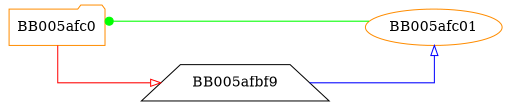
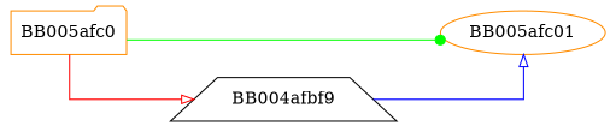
  digraph {
    rankdir=LR
    splines=ortho
    node [color=darkorange]
    edge [arrowhead=onormal]
    n1 [label=BB005afc0 shape=folder]
    BB005afc01 [shape=ellipse]
-   BB005afbf9 [color=black shape=trapezium]
-   BB005afc01 -> n1 [arrowhead=dot color=green]
+   BB005afbf9 [color=black shape=trapezium label=BB004afbf9]
+   n1 -> BB005afc01 [arrowhead=dot color=green]
    n1 -> BB005afbf9 [color=red]
    BB005afbf9 -> BB005afc01 [color=blue]
  }
